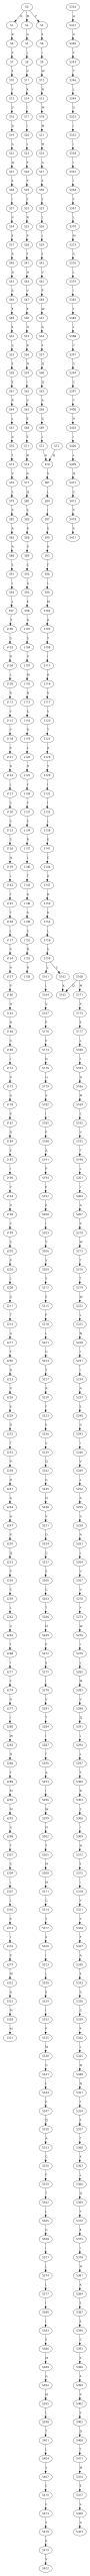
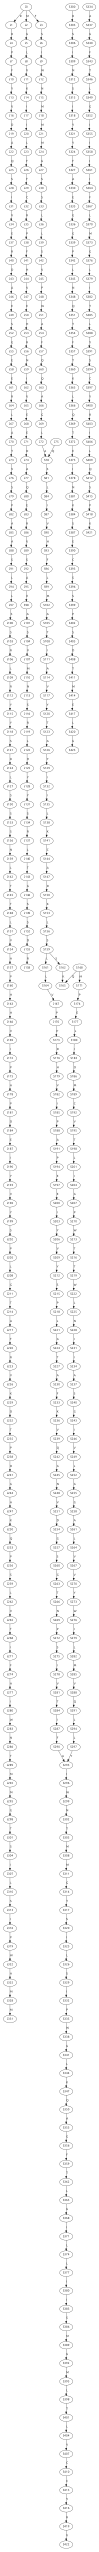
  strict digraph {
    fontname=Ubuntu
    node [fontname=Ubuntu]
    edge [fontname=Ubuntu]
    S0
    S1
    S2
    S3
    S4
    S5
    S6
    S7
    S8
    S9
    S10
    S11
    S12
    S13
    S14
    S15
    S16
    S17
    S18
    S19
    S20
    S21
    S22
    S23
    S24
    S25
    S26
    S27
    S28
    S29
    S30
    S31
    S32
    S33
    S34
    S35
    S36
    S37
    S38
    S39
    S40
    S41
    S42
    S43
    S44
    S45
    S46
    S47
    S48
    S49
    S50
    S51
    S52
    S53
    S54
    S55
    S56
    S57
    S58
    S59
    S60
    S61
    S62
    S63
    S64
    S65
    S66
    S67
    S68
    S69
    S70
    S71
    S72
    S73
    S74
    S78
    S76
    S77
    S75
    S79
    S80
    S81
    S82
    S83
    S84
    S85
    S86
    S87
    S88
    S89
    S90
    S91
    S92
    S93
    S94
    S95
    S96
    S97
    S98
    S99
    S100
    S101
    S102
    S103
    S104
    S105
    S106
    S107
    S108
    S109
    S110
    S111
    S112
    S113
    S114
    S115
    S116
    S117
    S118
    S119
    S120
    S121
    S122
    S123
    S124
    S125
    S126
    S127
    S128
    S129
    S130
    S131
    S132
    S133
    S134
    S135
    S136
    S137
    S138
    S139
    S140
    S141
    S142
    S143
    S144
    S145
    S146
    S147
    S148
    S149
    S150
    S151
    S152
    S153
    S154
    S155
    S156
    S157
    S158
    S159
    S160
    S161
    S162
    S163
    S164
    S165
    S166
    S167
    S169
    S170
    S168
    S171
    S172
    S173
    S174
    S175
    S176
    S177
    S178
    S179
    S180
    S181
    S182
    S183
    S184
    S185
    S186
    S187
    S188
    S189
    S190
    S191
    S192
    S193
    S194
    S195
    S196
    S197
    S198
    S199
    S200
    S201
    S202
    S203
    S204
    S205
    S206
    S207
    S208
    S209
    S210
    S211
    S212
    S213
    S214
    S215
    S216
    S217
    S218
    S219
    S220
    S221
    S222
    S223
    S224
    S225
    S226
    S227
    S228
    S229
    S230
    S231
    S232
    S233
    S234
    S235
    S236
    S237
    S238
    S239
    S240
    S241
    S242
    S243
    S244
    S245
    S246
    S247
    S248
    S249
    S250
    S251
    S252
    S253
    S254
    S255
    S256
    S257
    S258
    S259
    S260
    S261
    S262
    S263
    S264
    S265
    S266
    S267
    S268
    S269
    S270
    S271
    S272
    S273
    S274
    S275
    S276
    S277
    S278
    S279
    S280
    S281
    S282
    S283
    S284
    S285
    S286
    S287
    S288
    S289
    S290
    S291
    S292
    S293
    S294
    S295
    S296
    S297
    S298
    S299
    S300
    S301
    S302
    S303
    S304
    S305
    S306
    S307
    S308
    S309
    S310
    S311
    S312
    S313
    S314
    S315
    S316
    S317
    S318
    S319
    S320
    S321
    S322
    S323
    S324
    S325
    S326
    S327
    S328
    S329
    S330
    S331
    S332
    S333
    S335
    S336
    S334
    S337
    S338
    S339
    S340
    S341
    S342
    S343
    S344
    S345
    S346
    S347
    S348
    S349
    S350
    S351
    S352
    S353
    S354
    S355
    S356
    S357
    S358
    S359
    S360
    S361
    S362
    S363
    S364
    S365
    S366
    S367
    S368
    S369
    S370
    S371
    S372
    S373
    S374
    S375
    S376
    S377
    S378
    S379
    S380
    S381
    S382
    S383
    S384
    S385
    S386
    S387
    S388
    S389
    S390
    S391
    S392
    S393
    S394
    S395
    S396
    S397
    S398
    S399
    S400
    S401
    S402
    S403
    S404
    S405
    S406
    S407
    S408
    S409
    S410
    S411
    S412
    S413
    S414
    S415
    S416
    S417
    S418
    S419
    S420
    S421
    S422
    S423
    S0 -> S1 [label=R]
    S0 -> S2 [label=M]
    S0 -> S3 [label=F]
    S1 -> S4 [label=R]
    S2 -> S5 [label=G]
    S3 -> S6 [label=S]
    S4 -> S7 [label=P]
    S5 -> S8 [label=L]
    S6 -> S9 [label=I]
    S7 -> S10 [label=F]
    S8 -> S11 [label=V]
    S9 -> S12 [label=W]
    S10 -> S13 [label=Y]
    S11 -> S14 [label=K]
    S12 -> S15 [label=N]
    S13 -> S16 [label=V]
    S14 -> S17 [label=I]
    S15 -> S18 [label=M]
    S16 -> S19 [label=D]
    S17 -> S20 [label=I]
    S18 -> S21 [label=M]
    S19 -> S22 [label=A]
    S20 -> S23 [label=L]
    S21 -> S24 [label=M]
    S22 -> S25 [label=Q]
    S23 -> S26 [label=F]
    S24 -> S27 [label=G]
    S25 -> S28 [label=S]
    S26 -> S29 [label=F]
    S27 -> S30 [label=S]
    S28 -> S31 [label=I]
    S29 -> S32 [label=C]
    S30 -> S33 [label=S]
    S31 -> S34 [label=V]
    S32 -> S35 [label=R]
    S33 -> S36 [label=L]
    S34 -> S37 [label=E]
    S35 -> S38 [label=P]
    S36 -> S39 [label=L]
    S37 -> S40 [label=R]
    S38 -> S41 [label=F]
    S39 -> S42 [label=S]
    S40 -> S43 [label=D]
    S41 -> S44 [label=H]
    S42 -> S45 [label=V]
    S43 -> S46 [label=A]
    S44 -> S47 [label=V]
    S45 -> S48 [label=P]
    S46 -> S49 [label=E]
    S47 -> S50 [label=E]
    S48 -> S51 [label=W]
    S49 -> S52 [label=S]
    S50 -> S53 [label=H]
    S51 -> S54 [label=A]
    S52 -> S55 [label=G]
    S53 -> S56 [label=R]
    S54 -> S57 [label=F]
    S55 -> S58 [label=E]
    S56 -> S59 [label=N]
    S57 -> S60 [label=Q]
    S58 -> S61 [label=E]
    S59 -> S62 [label=I]
    S60 -> S63 [label=Q]
    S61 -> S64 [label=R]
    S62 -> S65 [label=V]
    S63 -> S66 [label=A]
    S64 -> S67 [label=L]
    S65 -> S68 [label=E]
    S66 -> S69 [label=G]
    S67 -> S70 [label=A]
    S68 -> S71 [label=E]
    S69 -> S72 [label=L]
    S70 -> S73 [label=T]
    S71 -> S74 [label=D]
    S72 -> S78 [label=A]
    S73 -> S76 [label=V]
    S74 -> S77 [label=A]
    S78 -> S81 [label=S]
    S76 -> S79 [label=S]
    S77 -> S80 [label=Q]
    S75 -> S78 [label=Q]
    S79 -> S82 [label=P]
    S80 -> S83 [label=E]
    S81 -> S84 [label=L]
    S82 -> S85 [label=A]
    S83 -> S86 [label=R]
    S84 -> S87 [label=I]
    S85 -> S88 [label=A]
    S86 -> S89 [label=V]
    S87 -> S90 [label=V]
    S88 -> S91 [label=S]
    S89 -> S92 [label=S]
    S90 -> S93 [label=H]
    S91 -> S94 [label=L]
    S92 -> S95 [label=A]
    S93 -> S96 [label=F]
    S94 -> S97 [label=L]
    S95 -> S98 [label=E]
    S96 -> S99 [label=L]
    S97 -> S100 [label=S]
    S98 -> S101 [label=A]
    S99 -> S102 [label=M]
    S100 -> S103 [label=S]
    S101 -> S104 [label=S]
    S102 -> S105 [label=A]
    S103 -> S106 [label=R]
    S104 -> S107 [label=V]
    S105 -> S108 [label=T]
    S106 -> S109 [label=L]
    S107 -> S110 [label=M]
    S108 -> S111 [label=I]
    S109 -> S112 [label=R]
    S110 -> S113 [label=N]
    S111 -> S114 [label=A]
    S112 -> S115 [label=Y]
    S113 -> S116 [label=S]
    S114 -> S117 [label=V]
    S115 -> S118 [label=Y]
    S116 -> S119 [label=R]
    S117 -> S120 [label=Y]
    S118 -> S121 [label=S]
    S119 -> S122 [label=L]
    S120 -> S123 [label=T]
    S121 -> S124 [label=R]
    S122 -> S125 [label=H]
    S123 -> S126 [label=A]
    S124 -> S127 [label=L]
    S125 -> S128 [label=Y]
    S126 -> S129 [label=Y]
    S127 -> S130 [label=S]
    S128 -> S131 [label=Y]
    S129 -> S132 [label=I]
    S130 -> S133 [label=S]
    S131 -> S134 [label=S]
    S132 -> S135 [label=I]
    S133 -> S136 [label=S]
    S134 -> S137 [label=R]
    S135 -> S138 [label=L]
    S136 -> S139 [label=N]
    S137 -> S140 [label=L]
    S138 -> S141 [label=K]
    S139 -> S142 [label=L]
    S140 -> S143 [label=T]
    S141 -> S144 [label=C]
    S142 -> S145 [label=T]
    S143 -> S146 [label=G]
    S144 -> S147 [label=A]
    S145 -> S148 [label=T]
    S146 -> S149 [label=S]
    S147 -> S150 [label=D]
    S148 -> S151 [label=L]
    S149 -> S152 [label=S]
    S150 -> S153 [label=K]
    S151 -> S154 [label=V]
    S152 -> S155 [label=D]
    S153 -> S156 [label=L]
    S154 -> S157 [label=A]
    S155 -> S158 [label=R]
    S156 -> S159 [label=S]
    S157 -> S160 [label=P]
    S159 -> S161 [label=L]
    S159 -> S162 [label=S]
    S160 -> S163 [label=H]
    S161 -> S164 [label=L]
    S162 -> S165 [label=K]
    S163 -> S166 [label=H]
    S164 -> S167 [label=V]
    S166 -> S169 [label=V]
    S167 -> S170 [label=P]
    S169 -> S172 [label=I]
    S170 -> S173 [label=P]
    S168 -> S165 [label=Q]
    S168 -> S171 [label=M]
    S171 -> S174 [label=P]
    S172 -> S175 [label=P]
    S173 -> S176 [label=D]
    S174 -> S177 [label=E]
    S175 -> S178 [label=A]
    S176 -> S179 [label=H]
    S177 -> S180 [label=L]
    S178 -> S181 [label=P]
    S179 -> S182 [label=V]
    S180 -> S183 [label=I]
    S181 -> S184 [label=D]
    S182 -> S185 [label=I]
    S183 -> S186 [label=D]
    S184 -> S187 [label=E]
    S185 -> S188 [label=P]
    S186 -> S189 [label=M]
    S187 -> S190 [label=I]
    S188 -> S191 [label=A]
    S189 -> S192 [label=C]
    S190 -> S193 [label=Y]
    S191 -> S194 [label=P]
    S192 -> S195 [label=V]
    S193 -> S196 [label=V]
    S194 -> S197 [label=E]
    S195 -> S198 [label=T]
    S196 -> S199 [label=Y]
    S197 -> S200 [label=E]
    S198 -> S201 [label=L]
    S199 -> S202 [label=S]
    S200 -> S203 [label=I]
    S201 -> S204 [label=I]
    S202 -> S205 [label=P]
    S203 -> S206 [label=Y]
    S204 -> S207 [label=G]
    S205 -> S208 [label=L]
    S206 -> S209 [label=V]
    S207 -> S210 [label=P]
    S208 -> S211 [label=G]
    S209 -> S212 [label=Y]
    S210 -> S213 [label=W]
    S211 -> S214 [label=T]
    S212 -> S215 [label=S]
    S213 -> S216 [label=T]
    S214 -> S217 [label=A]
    S215 -> S218 [label=P]
    S216 -> S219 [label=T]
    S217 -> S220 [label=F]
    S218 -> S221 [label=L]
    S219 -> S222 [label=W]
    S220 -> S223 [label=R]
    S221 -> S224 [label=G]
    S222 -> S225 [label=L]
    S223 -> S226 [label=V]
    S224 -> S227 [label=T]
    S225 -> S228 [label=N]
    S226 -> S229 [label=K]
    S227 -> S230 [label=A]
    S228 -> S231 [label=I]
    S229 -> S232 [label=D]
    S230 -> S233 [label=F]
    S231 -> S234 [label=I]
    S232 -> S235 [label=T]
    S233 -> S236 [label=K]
    S234 -> S237 [label=A]
    S235 -> S238 [label=P]
    S236 -> S239 [label=V]
    S237 -> S240 [label=S]
    S238 -> S241 [label=D]
    S239 -> S242 [label=Q]
    S240 -> S243 [label=G]
    S241 -> S244 [label=G]
    S242 -> S245 [label=G]
    S243 -> S246 [label=I]
    S244 -> S247 [label=A]
    S245 -> S248 [label=N]
    S246 -> S249 [label=V]
    S247 -> S250 [label=K]
    S248 -> S251 [label=V]
    S249 -> S252 [label=L]
    S250 -> S253 [label=Q]
    S251 -> S254 [label=D]
    S252 -> S255 [label=G]
    S253 -> S256 [label=P]
    S254 -> S257 [label=G]
    S255 -> S258 [label=G]
    S256 -> S259 [label=S]
    S257 -> S260 [label=S]
    S258 -> S261 [label=A]
    S259 -> S262 [label=L]
    S260 -> S263 [label=G]
    S261 -> S264 [label=L]
    S262 -> S265 [label=V]
    S263 -> S266 [label=T]
    S264 -> S267 [label=V]
    S265 -> S268 [label=T]
    S266 -> S269 [label=N]
    S267 -> S270 [label=V]
    S268 -> S271 [label=I]
    S269 -> S272 [label=P]
    S270 -> S273 [label=Y]
    S271 -> S274 [label=F]
    S272 -> S275 [label=S]
    S273 -> S276 [label=W]
    S274 -> S277 [label=A]
    S275 -> S278 [label=I]
    S276 -> S279 [label=I]
    S277 -> S280 [label=I]
    S278 -> S281 [label=V]
    S279 -> S282 [label=L]
    S280 -> S283 [label=W]
    S281 -> S284 [label=T]
    S282 -> S285 [label=M]
    S283 -> S286 [label=N]
    S284 -> S287 [label=I]
    S285 -> S288 [label=V]
    S286 -> S289 [label=T]
    S287 -> S290 [label=F]
    S288 -> S291 [label=Q]
    S289 -> S292 [label=M]
    S290 -> S293 [label=A]
    S291 -> S294 [label=L]
    S292 -> S295 [label=M]
    S293 -> S296 [label=I]
    S294 -> S297 [label=L]
    S295 -> S298 [label=G]
    S296 -> S299 [label=W]
-   S297 -> S300 [label=Y]
+   S297 -> S293 [label=Y]
    S298 -> S301 [label=T]
    S299 -> S302 [label=N]
    S300 -> S303 [label=R]
    S301 -> S304 [label=S]
    S302 -> S305 [label=T]
    S303 -> S306 [label=S]
    S304 -> S307 [label=I]
    S305 -> S308 [label=M]
    S306 -> S309 [label=I]
    S307 -> S310 [label=L]
    S308 -> S311 [label=M]
    S309 -> S312 [label=N]
    S310 -> S313 [label=S]
    S311 -> S314 [label=G]
    S312 -> S315 [label=S]
    S313 -> S316 [label=I]
    S314 -> S317 [label=T]
    S315 -> S318 [label=I]
    S316 -> S319 [label=P]
    S317 -> S320 [label=S]
    S318 -> S321 [label=Y]
    S319 -> S322 [label=W]
    S320 -> S323 [label=I]
    S321 -> S324 [label=Y]
    S322 -> S325 [label=A]
    S323 -> S326 [label=L]
    S324 -> S327 [label=F]
    S325 -> S328 [label=M]
    S326 -> S329 [label=S]
    S327 -> S330 [label=A]
    S328 -> S331 [label=M]
    S329 -> S332 [label=I]
    S330 -> S333 [label=E]
    S332 -> S335 [label=P]
    S333 -> S336 [label=G]
    S335 -> S338 [label=W]
    S336 -> S339 [label=G]
    S334 -> S337 [label=A]
    S337 -> S340 [label=G]
    S338 -> S341 [label=G]
    S339 -> S342 [label=P]
    S340 -> S343 [label=F]
    S341 -> S344 [label=L]
    S342 -> S345 [label=L]
    S343 -> S346 [label=T]
    S344 -> S347 [label=K]
    S345 -> S348 [label=N]
    S346 -> S349 [label=L]
    S347 -> S350 [label=Q]
    S348 -> S351 [label=Q]
    S349 -> S352 [label=G]
    S350 -> S353 [label=A]
    S351 -> S354 [label=T]
    S352 -> S355 [label=I]
    S353 -> S356 [label=G]
    S354 -> S357 [label=F]
    S355 -> S358 [label=I]
    S356 -> S359 [label=F]
    S357 -> S360 [label=T]
    S358 -> S361 [label=I]
    S359 -> S362 [label=T]
    S360 -> S363 [label=K]
    S361 -> S364 [label=I]
    S362 -> S365 [label=L]
    S363 -> S366 [label=L]
    S364 -> S367 [label=F]
    S365 -> S368 [label=G]
    S366 -> S369 [label=Q]
    S367 -> S370 [label=L]
    S368 -> S371 [label=I]
    S369 -> S372 [label=T]
    S370 -> S373 [label=M]
    S371 -> S374 [label=L]
    S372 -> S375 [label=E]
    S373 -> S376 [label=G]
    S374 -> S377 [label=L]
    S375 -> S378 [label=I]
    S376 -> S379 [label=L]
    S377 -> S380 [label=I]
    S378 -> S381 [label=N]
    S379 -> S382 [label=I]
    S380 -> S383 [label=I]
    S381 -> S384 [label=K]
    S382 -> S385 [label=T]
    S383 -> S386 [label=S]
    S384 -> S387 [label=S]
    S385 -> S388 [label=L]
    S386 -> S389 [label=M]
    S387 -> S390 [label=E]
    S388 -> S391 [label=Y]
    S389 -> S392 [label=G]
    S390 -> S393 [label=C]
    S391 -> S394 [label=S]
    S392 -> S395 [label=M]
    S393 -> S396 [label=S]
    S394 -> S397 [label=C]
    S395 -> S398 [label=L]
    S396 -> S399 [label=S]
    S397 -> S400 [label=Y]
    S398 -> S401 [label=T]
    S399 -> S402 [label=P]
    S400 -> S403 [label=R]
    S401 -> S404 [label=L]
    S402 -> S405 [label=S]
    S403 -> S406 [label=I]
    S404 -> S407 [label=Y]
    S405 -> S408 [label=D]
    S406 -> S409 [label=L]
    S407 -> S410 [label=C]
    S408 -> S411 [label=T]
    S409 -> S412 [label=Q]
    S410 -> S413 [label=C]
    S411 -> S414 [label=M]
    S412 -> S415 [label=S]
    S413 -> S416 [label=Y]
    S414 -> S417 [label=E]
    S415 -> S418 [label=P]
    S416 -> S419 [label=R]
    S417 -> S420 [label=L]
    S418 -> S421 [label=K]
    S419 -> S422 [label=V]
    S420 -> S423 [label=G]
  }
